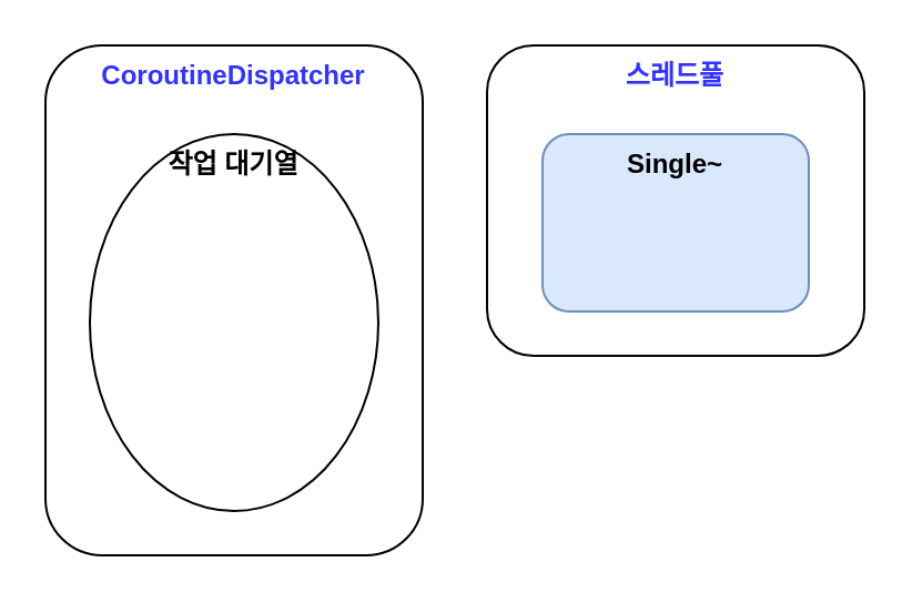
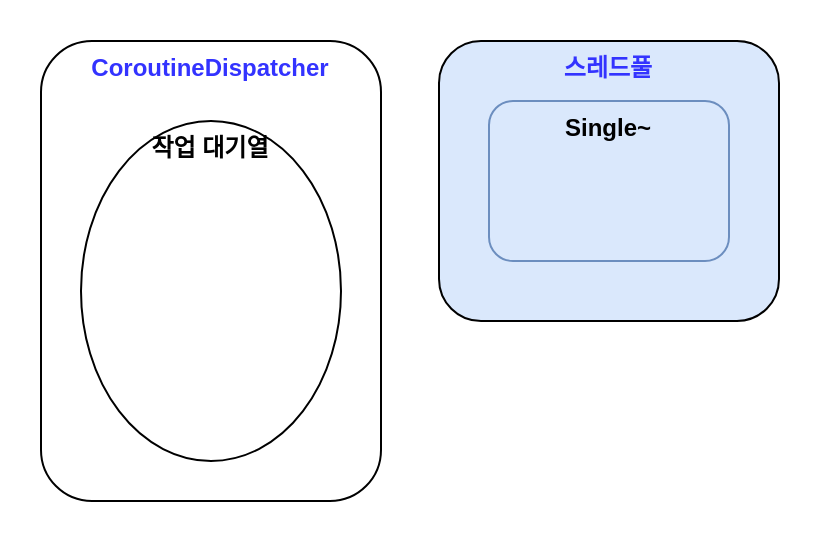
  <mxCell id="0" />
  <mxCell id="1" parent="0" />
- <mxCell id="2" value="스레드풀" style="rounded=1;whiteSpace=wrap;html=1;fontStyle=1;verticalAlign=top;fontColor=#3333FF;" vertex="1" parent="1"><mxGeometry x="219" y="20" width="170" height="140" as="geometry" /></mxCell>
- <mxCell id="3" value="Single~" style="rounded=1;whiteSpace=wrap;html=1;verticalAlign=top;fontStyle=1;fillColor=#dae8fc;strokeColor=#6c8ebf;" vertex="1" parent="1"><mxGeometry x="244" y="60" width="120" height="80" as="geometry" /></mxCell>
+ <mxCell id="2" value="스레드풀" style="rounded=1;whiteSpace=wrap;html=1;fontStyle=1;verticalAlign=top;fontColor=#3333FF;fillColor=#dae8fc;" vertex="1" parent="1"><mxGeometry x="219" y="20" width="170" height="140" as="geometry" /></mxCell>
+ <mxCell id="3" value="Single~" style="rounded=1;whiteSpace=wrap;html=1;verticalAlign=top;fontStyle=1;fillColor=#dae8fc;strokeColor=#6c8ebf;" vertex="1" parent="1"><mxGeometry x="244" y="50" width="120" height="80" as="geometry" /></mxCell>
  <mxCell id="4" value="CoroutineDispatcher" style="rounded=1;whiteSpace=wrap;html=1;fontStyle=1;verticalAlign=top;fontColor=#3333FF;" vertex="1" parent="1"><mxGeometry x="20" y="20" width="170" height="230" as="geometry" /></mxCell>
  <mxCell id="5" value="작업 대기열" style="ellipse;whiteSpace=wrap;html=1;fontStyle=1;verticalAlign=top;" vertex="1" parent="1"><mxGeometry x="40" y="60" width="130" height="170" as="geometry" /></mxCell>
